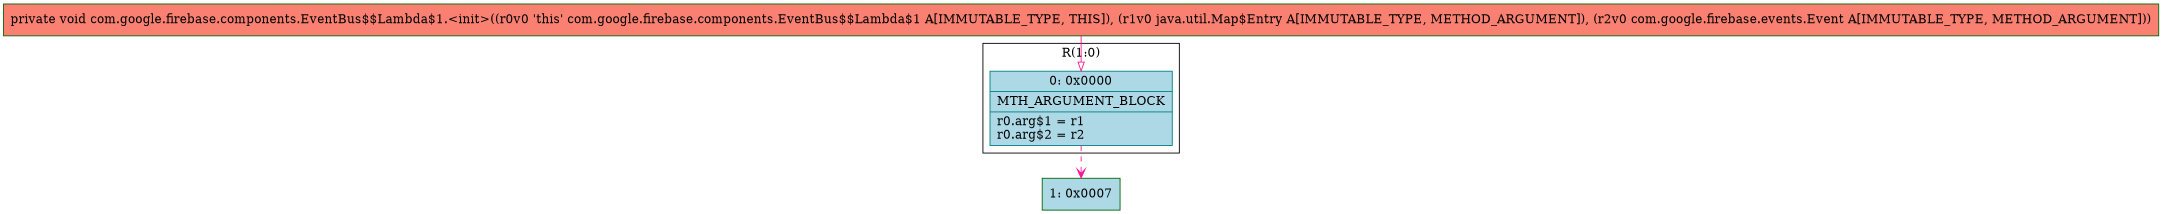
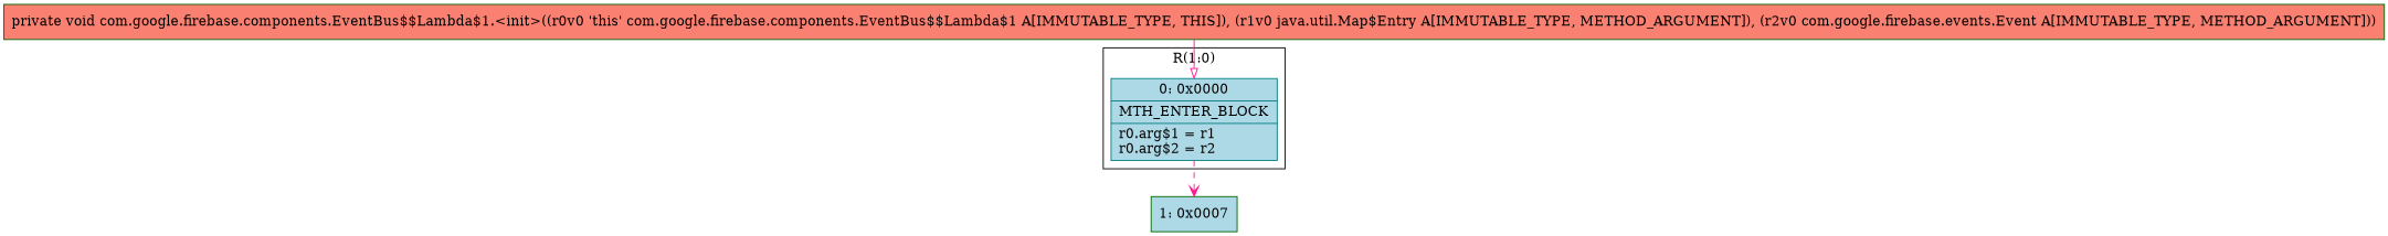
  digraph {
    node [color=darkgreen shape=record style=filled fillcolor=lightblue]
    edge [color=deeppink]
-   n1 [color=teal label="{0\:\ 0x0000|MTH_ARGUMENT_BLOCK\l|r0.arg$1 = r1\lr0.arg$2 = r2\l}"]
+   n1 [color=teal label="{0\:\ 0x0000|MTH_ENTER_BLOCK\l|r0.arg$1 = r1\lr0.arg$2 = r2\l}"]
    n2 [label="{1\:\ 0x0007}"]
    n3 [label="{private void com.google.firebase.components.EventBus$$Lambda$1.\<init\>((r0v0 'this' com.google.firebase.components.EventBus$$Lambda$1 A[IMMUTABLE_TYPE, THIS]), (r1v0 java.util.Map$Entry A[IMMUTABLE_TYPE, METHOD_ARGUMENT]), (r2v0 com.google.firebase.events.Event A[IMMUTABLE_TYPE, METHOD_ARGUMENT])) }" fillcolor=salmon]
    subgraph cluster_1 {
      label="R(1:0)"
      n1
    }
    n1 -> n2 [style=dashed arrowhead=vee]
    n3 -> n1 [style=solid arrowhead=onormal]
  }
